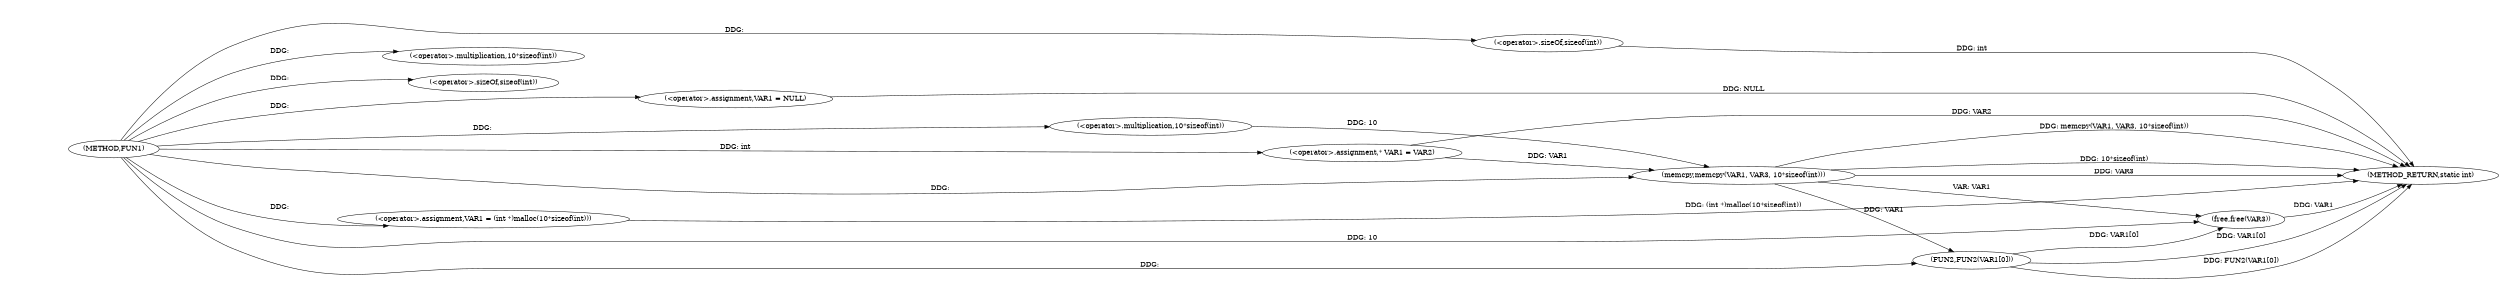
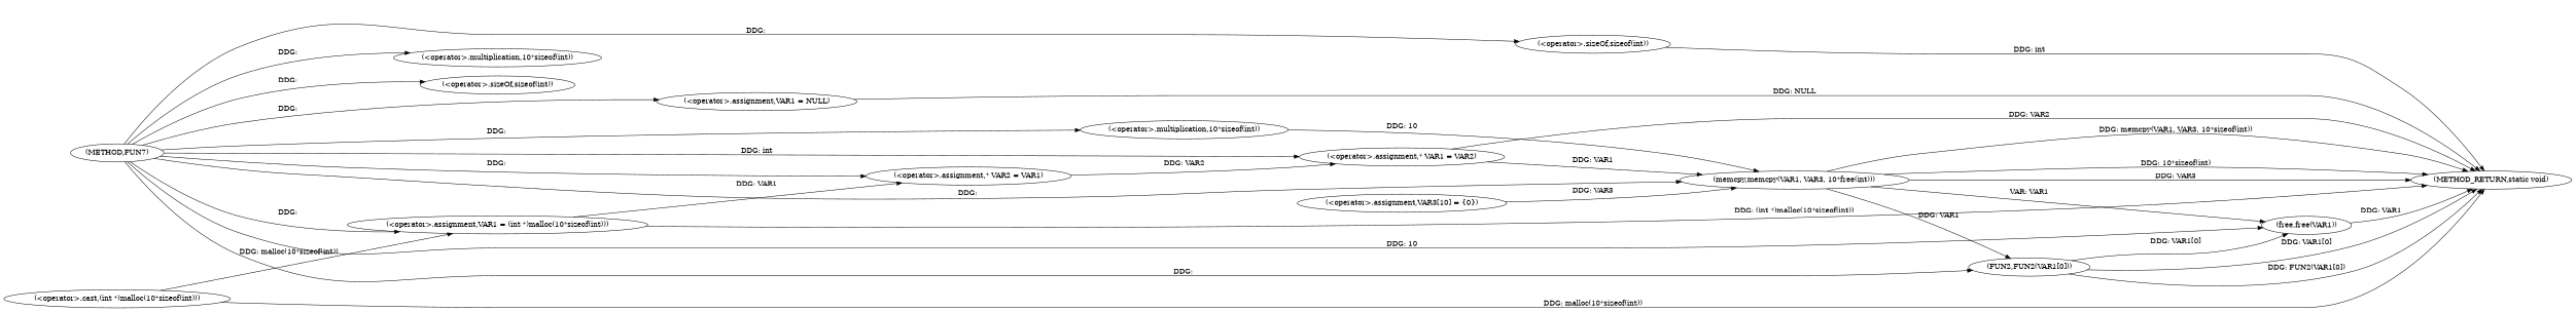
  digraph {
    rankdir=LR
-   n1 [label="(METHOD,FUN1)"]
+   n1 [label="(METHOD,FUN7)"]
    n2 [label="(<operator>.assignment,VAR1 = NULL)"]
    n3 [label="(<operator>.assignment,VAR1 = (int *)malloc(10*sizeof(int)))"]
    n4 [label="(<operator>.multiplication,10*sizeof(int))"]
    n5 [label="(<operator>.sizeOf,sizeof(int))"]
+   n6 [label="(<operator>.assignment,* VAR2 = VAR1)"]
    n7 [label="(<operator>.assignment,* VAR1 = VAR2)"]
-   n8 [label="(memcpy,memcpy(VAR1, VAR3, 10*sizeof(int)))"]
+   n8 [label="(memcpy,memcpy(VAR1, VAR3, 10*free(int)))"]
    n9 [label="(<operator>.multiplication,10*sizeof(int))"]
    n10 [label="(<operator>.sizeOf,sizeof(int))"]
-   n11 [label="(free,free(VAR3))"]
+   n11 [label="(free,free(VAR1))"]
    n12 [label="(FUN2,FUN2(VAR1[0]))"]
-   n13 [label="(METHOD_RETURN,static int)"]
+   n13 [label="(METHOD_RETURN,static void)"]
+   n14 [label="(<operator>.assignment,VAR3[10] = {0})"]
+   n15 [label="(<operator>.cast,(int *)malloc(10*sizeof(int)))"]
    n1 -> n2 [label="DDG: "]
    n1 -> n3 [label="DDG: "]
    n1 -> n4 [label="DDG: "]
    n1 -> n5 [label="DDG: "]
+   n1 -> n6 [label="DDG: "]
    n1 -> n7 [label="DDG: int"]
    n1 -> n8 [label="DDG: "]
    n1 -> n9 [label="DDG: "]
    n1 -> n10 [label="DDG: "]
    n1 -> n11 [label="DDG: 10"]
    n1 -> n12 [label="DDG: "]
    n2 -> n13 [label="DDG: NULL"]
+   n3 -> n6 [label="DDG: VAR1"]
    n3 -> n13 [label="DDG: (int *)malloc(10*sizeof(int))"]
+   n6 -> n7 [label="DDG: VAR2"]
    n7 -> n8 [label="DDG: VAR1"]
    n7 -> n13 [label="DDG: VAR2"]
    n8 -> n11 [label="VAR: VAR1"]
    n8 -> n12 [label="DDG: VAR1"]
    n8 -> n13 [label="DDG: memcpy(VAR1, VAR3, 10*sizeof(int))"]
    n8 -> n13 [label="DDG: 10*sizeof(int)"]
    n8 -> n13 [label="DDG: VAR3"]
    n9 -> n8 [label="DDG: 10"]
    n10 -> n13 [label="DDG: int"]
    n11 -> n13 [label="DDG: VAR1"]
    n12 -> n11 [label="DDG: VAR1[0]"]
    n12 -> n13 [label="DDG: VAR1[0]"]
    n12 -> n13 [label="DDG: FUN2(VAR1[0])"]
+   n14 -> n8 [label="DDG: VAR3"]
+   n15 -> n3 [label="DDG: malloc(10*sizeof(int))"]
+   n15 -> n13 [label="DDG: malloc(10*sizeof(int))"]
  }
